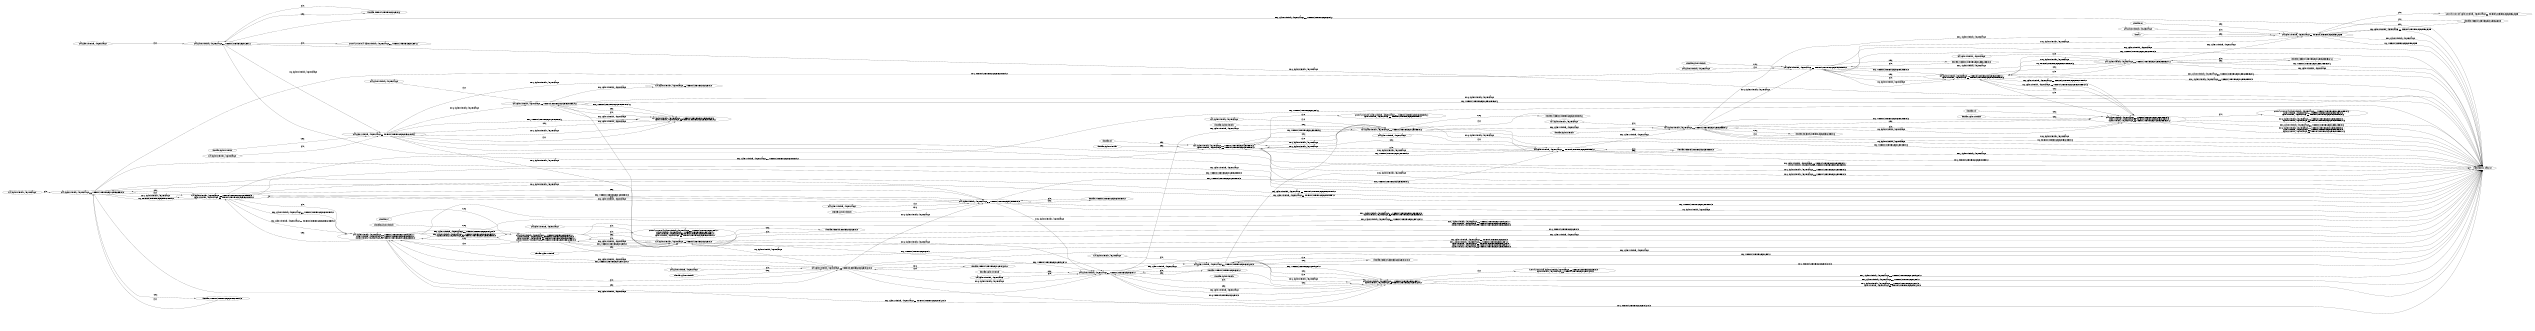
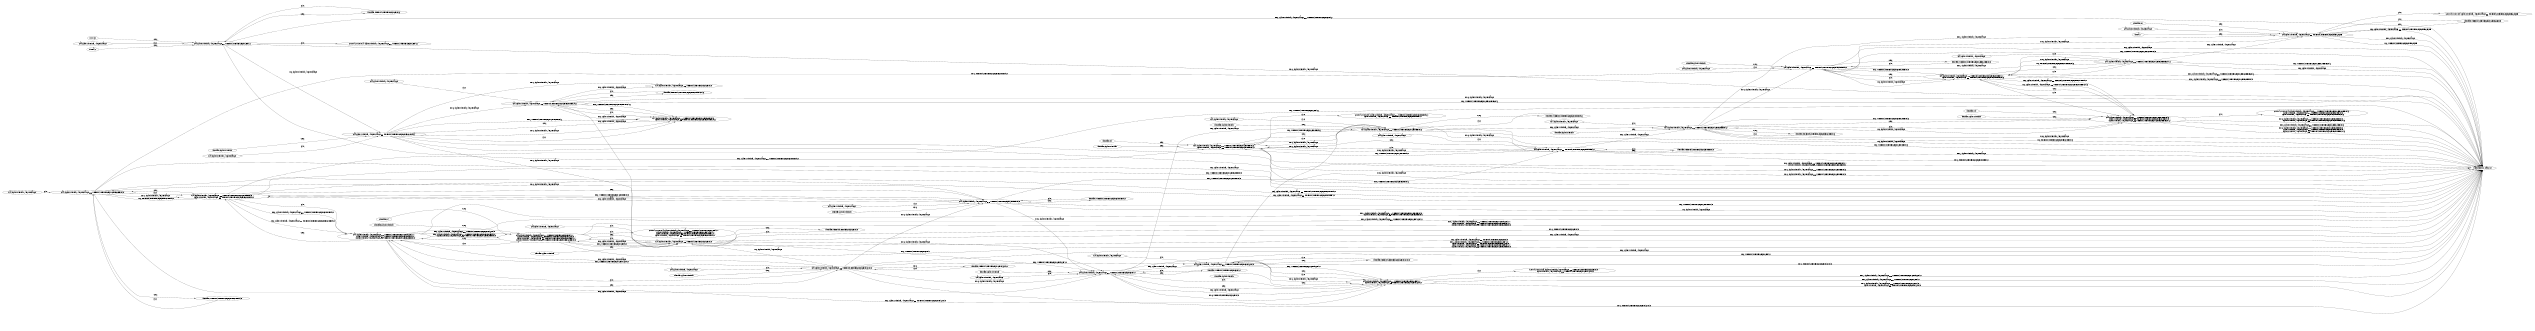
  digraph {
    rankdir=LR
    n1 [label="(Call,ciphersuite_info->key_exchange == MBEDTLS_KEY_EXCHANGE_ECDHE_PSK)"]
    n2 [label="(Call,ciphersuite_info->key_exchange == MBEDTLS_KEY_EXCHANGE_DHE_PSK ||\n        ciphersuite_info->key_exchange == MBEDTLS_KEY_EXCHANGE_ECDHE_PSK)"]
    n3 [label="(Call,ciphersuite_info->key_exchange == MBEDTLS_KEY_EXCHANGE_PSK)"]
    n4 [label="(Call,ciphersuite_info->key_exchange == MBEDTLS_KEY_EXCHANGE_ECDHE_PSK)"]
    n5 [label="(Identifier,MBEDTLS_KEY_EXCHANGE_ECDHE_PSK)"]
    n6 [label="(MethodReturn,static int)"]
    n7 [label="(Call,ciphersuite_info->key_exchange == MBEDTLS_KEY_EXCHANGE_DHE_PSK)"]
    n8 [label="(Call,ciphersuite_info->key_exchange == MBEDTLS_KEY_EXCHANGE_RSA_PSK ||\n        ciphersuite_info->key_exchange == MBEDTLS_KEY_EXCHANGE_DHE_PSK ||\n        ciphersuite_info->key_exchange == MBEDTLS_KEY_EXCHANGE_ECDHE_PSK)"]
    n9 [label="(Call,ciphersuite_info->key_exchange == MBEDTLS_KEY_EXCHANGE_DHE_RSA ||\n        ciphersuite_info->key_exchange == MBEDTLS_KEY_EXCHANGE_DHE_PSK)"]
    n10 [label="(Call,ciphersuite_info->key_exchange == MBEDTLS_KEY_EXCHANGE_RSA_PSK)"]
    n11 [label="(Call,ciphersuite_info->key_exchange == MBEDTLS_KEY_EXCHANGE_PSK ||\n        ciphersuite_info->key_exchange == MBEDTLS_KEY_EXCHANGE_RSA_PSK)"]
    n12 [label="(Call,ciphersuite_info->key_exchange == MBEDTLS_KEY_EXCHANGE_DHE_RSA)"]
    n13 [label="(Identifier,MBEDTLS_KEY_EXCHANGE_PSK)"]
    n14 [label="(Call,ciphersuite_info->key_exchange == MBEDTLS_KEY_EXCHANGE_ECJPAKE)"]
    n15 [label="(Call,ciphersuite_info->key_exchange == MBEDTLS_KEY_EXCHANGE_ECDHE_PSK ||\n        ciphersuite_info->key_exchange == MBEDTLS_KEY_EXCHANGE_ECDHE_ECDSA)"]
    n16 [label="(Call,ciphersuite_info->key_exchange == MBEDTLS_KEY_EXCHANGE_ECDHE_ECDSA)"]
    n17 [label="(Identifier,MBEDTLS_KEY_EXCHANGE_ECDHE_PSK)"]
    n18 [label="(Call,ciphersuite_info->key_exchange == MBEDTLS_KEY_EXCHANGE_DHE_PSK)"]
    n19 [label="(Identifier,MBEDTLS_KEY_EXCHANGE_DHE_PSK)"]
    n20 [label="(Call,ciphersuite_info->key_exchange == MBEDTLS_KEY_EXCHANGE_ECDHE_RSA)"]
    n21 [label="(Identifier,MBEDTLS_KEY_EXCHANGE_DHE_PSK)"]
    n22 [label="(Call,ciphersuite_info->key_exchange == MBEDTLS_KEY_EXCHANGE_RSA_PSK)"]
    n23 [label="(Identifier,MBEDTLS_KEY_EXCHANGE_RSA_PSK)"]
    n24 [label="(Call,ciphersuite_info->key_exchange == MBEDTLS_KEY_EXCHANGE_PSK ||\n        ciphersuite_info->key_exchange == MBEDTLS_KEY_EXCHANGE_RSA_PSK ||\n        ciphersuite_info->key_exchange == MBEDTLS_KEY_EXCHANGE_DHE_PSK ||\n        ciphersuite_info->key_exchange == MBEDTLS_KEY_EXCHANGE_ECDHE_PSK)"]
    n25 [label="(Identifier,MBEDTLS_KEY_EXCHANGE_RSA_PSK)"]
    n26 [label="(Call,ciphersuite_info->key_exchange == MBEDTLS_KEY_EXCHANGE_PSK)"]
    n27 [label="(Identifier,MBEDTLS_KEY_EXCHANGE_PSK)"]
    n28 [label="(ControlStructure,if( ciphersuite_info->key_exchange == MBEDTLS_KEY_EXCHANGE_PSK ||\n        ciphersuite_info->key_exchange == MBEDTLS_KEY_EXCHANGE_RSA_PSK ||\n        ciphersuite_info->key_exchange == MBEDTLS_KEY_EXCHANGE_DHE_PSK ||\n        ciphersuite_info->key_exchange == MBEDTLS_KEY_EXCHANGE_ECDHE_PSK ))"]
    n29 [label="(Call,ciphersuite_info->key_exchange == MBEDTLS_KEY_EXCHANGE_ECDH_RSA)"]
    n30 [label="(Call,ciphersuite_info->key_exchange == MBEDTLS_KEY_EXCHANGE_ECDH_ECDSA)"]
    n31 [label="(Call,ciphersuite_info->key_exchange == MBEDTLS_KEY_EXCHANGE_PSK)"]
    n32 [label="(Call,ciphersuite_info->key_exchange == MBEDTLS_KEY_EXCHANGE_ECDH_RSA ||\n        ciphersuite_info->key_exchange == MBEDTLS_KEY_EXCHANGE_ECDH_ECDSA)"]
+   n33 [label="(Identifier,MBEDTLS_KEY_EXCHANGE_ECDH_ECDSA)"]
    n34 [label="(Call,ciphersuite_info->key_exchange == MBEDTLS_KEY_EXCHANGE_RSA)"]
    n35 [label="(Identifier,MBEDTLS_KEY_EXCHANGE_RSA)"]
    n36 [label="(ControlStructure,if( ciphersuite_info->key_exchange == MBEDTLS_KEY_EXCHANGE_RSA ))"]
    n37 [label="(ControlStructure,if( ciphersuite_info->key_exchange == MBEDTLS_KEY_EXCHANGE_DHE_RSA ||\n        ciphersuite_info->key_exchange == MBEDTLS_KEY_EXCHANGE_DHE_PSK ))"]
    n38 [label="(ControlStructure,if( ciphersuite_info->key_exchange == MBEDTLS_KEY_EXCHANGE_PSK ||\n        ciphersuite_info->key_exchange == MBEDTLS_KEY_EXCHANGE_RSA_PSK ))"]
    n39 [label="(Identifier,MBEDTLS_KEY_EXCHANGE_DHE_RSA)"]
    n40 [label="(Call,ciphersuite_info->key_exchange == MBEDTLS_KEY_EXCHANGE_ECDHE_RSA ||\n        ciphersuite_info->key_exchange == MBEDTLS_KEY_EXCHANGE_ECDHE_PSK ||\n        ciphersuite_info->key_exchange == MBEDTLS_KEY_EXCHANGE_ECDHE_ECDSA)"]
    n41 [label="(Identifier,MBEDTLS_KEY_EXCHANGE_ECDHE_RSA)"]
    n42 [label="(ControlStructure,if( ciphersuite_info->key_exchange == MBEDTLS_KEY_EXCHANGE_ECDHE_RSA ||\n        ciphersuite_info->key_exchange == MBEDTLS_KEY_EXCHANGE_ECDHE_PSK ||\n        ciphersuite_info->key_exchange == MBEDTLS_KEY_EXCHANGE_ECDHE_ECDSA ))"]
    n43 [label="(ControlStructure,if( ciphersuite_info->key_exchange == MBEDTLS_KEY_EXCHANGE_ECJPAKE ))"]
    n44 [label="(Identifier,MBEDTLS_KEY_EXCHANGE_ECJPAKE)"]
-   n45 [label="(Identifier,MBEDTLS_KEY_EXCHANGE_ECDHE_ECDSA)"]
    n46 [label="(Call,ciphersuite_info->key_exchange)"]
    n47 [label="(Call,ciphersuite_info->key_exchange)"]
    n48 [label="(Call,ciphersuite_info->key_exchange)"]
    n49 [label="(Identifier,ciphersuite_info)"]
    n50 [label="(Identifier,ssl)"]
    n51 [label="(Identifier,ret)"]
    n52 [label="(Identifier,ciphersuite_info)"]
    n53 [label="(Identifier,ssl)"]
    n54 [label="(Identifier,ciphersuite_info)"]
    n55 [label="(Call,ciphersuite_info->key_exchange)"]
    n56 [label="(Identifier,ssl)"]
    n57 [label="(Identifier,ciphersuite_info)"]
    n58 [label="(Call,ciphersuite_info->key_exchange)"]
    n59 [label="(Call,ciphersuite_info->key_exchange)"]
    n60 [label="(Call,ciphersuite_info->key_exchange)"]
    n61 [label="(Identifier,ciphersuite_info)"]
    n62 [label="(Identifier,ciphersuite_info)"]
    n63 [label="(Identifier,ciphersuite_info)"]
    n64 [label="(Call,ciphersuite_info->key_exchange)"]
    n65 [label="(Call,ciphersuite_info->key_exchange)"]
    n66 [label="(Identifier,ciphersuite_info)"]
    n67 [label="(Identifier,ciphersuite_info)"]
    n68 [label="(Call,ciphersuite_info->key_exchange)"]
    n69 [label="(Identifier,ciphersuite_info)"]
+   n70 [label="(Literal,2)"]
    n71 [label="(Call,ciphersuite_info->key_exchange)"]
    n72 [label="(Call,ciphersuite_info->key_exchange)"]
    n73 [label="(Literal,1)"]
    n74 [label="(Call,ciphersuite_info->key_exchange)"]
    n75 [label="(Call,ciphersuite_info->key_exchange)"]
    n76 [label="(Identifier,ciphersuite_info)"]
    n77 [label="(Call,ciphersuite_info->key_exchange)"]
    n78 [label="(Identifier,ciphersuite_info)"]
+   1000150
    n1 -> n2 [label="AST: "]
    n1 -> n2 [label="DDG: ciphersuite_info->key_exchange"]
    n1 -> n2 [label="DDG: MBEDTLS_KEY_EXCHANGE_ECDHE_PSK"]
    n1 -> n3 [label="DDG: ciphersuite_info->key_exchange"]
    n1 -> n4 [label="DDG: MBEDTLS_KEY_EXCHANGE_ECDHE_PSK"]
    n1 -> n5 [label="CFG: "]
    n1 -> n6 [label="DDG: ciphersuite_info->key_exchange"]
    n1 -> n6 [label="DDG: MBEDTLS_KEY_EXCHANGE_ECDHE_PSK"]
    n2 -> n1 [label="CFG: "]
    n2 -> n6 [label="DDG: ciphersuite_info->key_exchange == MBEDTLS_KEY_EXCHANGE_ECDHE_PSK"]
    n2 -> n6 [label="DDG: ciphersuite_info->key_exchange == MBEDTLS_KEY_EXCHANGE_DHE_PSK"]
    n2 -> n7 [label="CFG: "]
    n2 -> n8 [label="AST: "]
    n2 -> n8 [label="DDG: ciphersuite_info->key_exchange == MBEDTLS_KEY_EXCHANGE_DHE_PSK"]
    n2 -> n8 [label="DDG: ciphersuite_info->key_exchange == MBEDTLS_KEY_EXCHANGE_ECDHE_PSK"]
    n2 -> n9 [label="DDG: ciphersuite_info->key_exchange == MBEDTLS_KEY_EXCHANGE_DHE_PSK"]
    n3 -> n6 [label="DDG: MBEDTLS_KEY_EXCHANGE_PSK"]
    n3 -> n10 [label="DDG: ciphersuite_info->key_exchange"]
    n3 -> n11 [label="AST: "]
    n3 -> n11 [label="DDG: ciphersuite_info->key_exchange"]
    n3 -> n11 [label="DDG: MBEDTLS_KEY_EXCHANGE_PSK"]
    n3 -> n12 [label="DDG: ciphersuite_info->key_exchange"]
    n3 -> n13 [label="CFG: "]
    n4 -> n6 [label="DDG: ciphersuite_info->key_exchange"]
    n4 -> n6 [label="DDG: MBEDTLS_KEY_EXCHANGE_ECDHE_PSK"]
    n4 -> n14 [label="DDG: ciphersuite_info->key_exchange"]
    n4 -> n15 [label="AST: "]
    n4 -> n15 [label="DDG: ciphersuite_info->key_exchange"]
    n4 -> n15 [label="DDG: MBEDTLS_KEY_EXCHANGE_ECDHE_PSK"]
    n4 -> n16 [label="DDG: ciphersuite_info->key_exchange"]
    n4 -> n17 [label="CFG: "]
    n5 -> n1 [label="AST: "]
    n7 -> n1 [label="DDG: ciphersuite_info->key_exchange"]
    n7 -> n2 [label="AST: "]
    n7 -> n2 [label="DDG: ciphersuite_info->key_exchange"]
    n7 -> n2 [label="DDG: MBEDTLS_KEY_EXCHANGE_DHE_PSK"]
    n7 -> n3 [label="DDG: ciphersuite_info->key_exchange"]
    n7 -> n6 [label="DDG: MBEDTLS_KEY_EXCHANGE_DHE_PSK"]
    n7 -> n6 [label="DDG: ciphersuite_info->key_exchange"]
    n7 -> n18 [label="DDG: MBEDTLS_KEY_EXCHANGE_DHE_PSK"]
    n7 -> n19 [label="CFG: "]
    n8 -> n2 [label="CFG: "]
    n8 -> n6 [label="DDG: ciphersuite_info->key_exchange == MBEDTLS_KEY_EXCHANGE_DHE_PSK ||\n        ciphersuite_info->key_exchange == MBEDTLS_KEY_EXCHANGE_ECDHE_PSK"]
    n8 -> n6 [label="DDG: ciphersuite_info->key_exchange == MBEDTLS_KEY_EXCHANGE_RSA_PSK"]
    n8 -> n11 [label="DDG: ciphersuite_info->key_exchange == MBEDTLS_KEY_EXCHANGE_RSA_PSK"]
    n8 -> n22 [label="CFG: "]
    n8 -> n24 [label="AST: "]
    n8 -> n24 [label="DDG: ciphersuite_info->key_exchange == MBEDTLS_KEY_EXCHANGE_RSA_PSK"]
    n8 -> n24 [label="DDG: ciphersuite_info->key_exchange == MBEDTLS_KEY_EXCHANGE_DHE_PSK ||\n        ciphersuite_info->key_exchange == MBEDTLS_KEY_EXCHANGE_ECDHE_PSK"]
    n9 -> n6 [label="DDG: ciphersuite_info->key_exchange == MBEDTLS_KEY_EXCHANGE_DHE_RSA ||\n        ciphersuite_info->key_exchange == MBEDTLS_KEY_EXCHANGE_DHE_PSK"]
    n9 -> n6 [label="DDG: ciphersuite_info->key_exchange == MBEDTLS_KEY_EXCHANGE_DHE_RSA"]
    n9 -> n6 [label="DDG: ciphersuite_info->key_exchange == MBEDTLS_KEY_EXCHANGE_DHE_PSK"]
    n9 -> n12 [label="CFG: "]
    n9 -> n18 [label="CFG: "]
    n9 -> n37 [label="AST: "]
    n10 -> n6 [label="DDG: MBEDTLS_KEY_EXCHANGE_RSA_PSK"]
    n10 -> n11 [label="AST: "]
    n10 -> n11 [label="DDG: ciphersuite_info->key_exchange"]
    n10 -> n11 [label="DDG: MBEDTLS_KEY_EXCHANGE_RSA_PSK"]
    n10 -> n12 [label="DDG: ciphersuite_info->key_exchange"]
    n10 -> n25 [label="CFG: "]
    n11 -> n3 [label="CFG: "]
    n11 -> n6 [label="DDG: ciphersuite_info->key_exchange == MBEDTLS_KEY_EXCHANGE_PSK ||\n        ciphersuite_info->key_exchange == MBEDTLS_KEY_EXCHANGE_RSA_PSK"]
    n11 -> n6 [label="DDG: ciphersuite_info->key_exchange == MBEDTLS_KEY_EXCHANGE_RSA_PSK"]
    n11 -> n6 [label="DDG: ciphersuite_info->key_exchange == MBEDTLS_KEY_EXCHANGE_PSK"]
    n11 -> n10 [label="CFG: "]
    n11 -> n38 [label="AST: "]
    n12 -> n6 [label="DDG: ciphersuite_info->key_exchange"]
    n12 -> n6 [label="DDG: MBEDTLS_KEY_EXCHANGE_DHE_RSA"]
    n12 -> n9 [label="AST: "]
    n12 -> n9 [label="DDG: ciphersuite_info->key_exchange"]
    n12 -> n9 [label="DDG: MBEDTLS_KEY_EXCHANGE_DHE_RSA"]
    n12 -> n18 [label="DDG: ciphersuite_info->key_exchange"]
    n12 -> n20 [label="DDG: ciphersuite_info->key_exchange"]
    n12 -> n39 [label="CFG: "]
    n13 -> n3 [label="AST: "]
    n14 -> n6 [label="DDG: ciphersuite_info->key_exchange"]
    n14 -> n6 [label="DDG: MBEDTLS_KEY_EXCHANGE_ECJPAKE"]
    n14 -> n6 [label="DDG: ciphersuite_info->key_exchange == MBEDTLS_KEY_EXCHANGE_ECJPAKE"]
    n14 -> n43 [label="AST: "]
    n14 -> n44 [label="CFG: "]
    n15 -> n4 [label="CFG: "]
    n15 -> n6 [label="DDG: ciphersuite_info->key_exchange == MBEDTLS_KEY_EXCHANGE_ECDHE_ECDSA"]
    n15 -> n6 [label="DDG: ciphersuite_info->key_exchange == MBEDTLS_KEY_EXCHANGE_ECDHE_PSK"]
    n15 -> n16 [label="CFG: "]
    n15 -> n40 [label="AST: "]
    n15 -> n40 [label="DDG: ciphersuite_info->key_exchange == MBEDTLS_KEY_EXCHANGE_ECDHE_PSK"]
    n15 -> n40 [label="DDG: ciphersuite_info->key_exchange == MBEDTLS_KEY_EXCHANGE_ECDHE_ECDSA"]
    n16 -> n6 [label="DDG: MBEDTLS_KEY_EXCHANGE_ECDHE_ECDSA"]
    n16 -> n6 [label="DDG: ciphersuite_info->key_exchange"]
    n16 -> n14 [label="DDG: ciphersuite_info->key_exchange"]
    n16 -> n15 [label="AST: "]
    n16 -> n15 [label="DDG: ciphersuite_info->key_exchange"]
    n16 -> n15 [label="DDG: MBEDTLS_KEY_EXCHANGE_ECDHE_ECDSA"]
-   n16 -> n45 [label="CFG: "]
    n17 -> n4 [label="AST: "]
    n18 -> n6 [label="DDG: ciphersuite_info->key_exchange"]
    n18 -> n6 [label="DDG: MBEDTLS_KEY_EXCHANGE_DHE_PSK"]
    n18 -> n9 [label="AST: "]
    n18 -> n9 [label="DDG: ciphersuite_info->key_exchange"]
    n18 -> n9 [label="DDG: MBEDTLS_KEY_EXCHANGE_DHE_PSK"]
    n18 -> n20 [label="DDG: ciphersuite_info->key_exchange"]
    n18 -> n21 [label="CFG: "]
    n19 -> n7 [label="AST: "]
    n20 -> n4 [label="DDG: ciphersuite_info->key_exchange"]
    n20 -> n6 [label="DDG: ciphersuite_info->key_exchange"]
    n20 -> n6 [label="DDG: MBEDTLS_KEY_EXCHANGE_ECDHE_RSA"]
    n20 -> n14 [label="DDG: ciphersuite_info->key_exchange"]
    n20 -> n40 [label="AST: "]
    n20 -> n40 [label="DDG: ciphersuite_info->key_exchange"]
    n20 -> n40 [label="DDG: MBEDTLS_KEY_EXCHANGE_ECDHE_RSA"]
    n20 -> n41 [label="CFG: "]
    n21 -> n18 [label="AST: "]
    n22 -> n3 [label="DDG: ciphersuite_info->key_exchange"]
    n22 -> n6 [label="DDG: MBEDTLS_KEY_EXCHANGE_RSA_PSK"]
    n22 -> n6 [label="DDG: ciphersuite_info->key_exchange"]
    n22 -> n7 [label="DDG: ciphersuite_info->key_exchange"]
    n22 -> n8 [label="AST: "]
    n22 -> n8 [label="DDG: ciphersuite_info->key_exchange"]
    n22 -> n8 [label="DDG: MBEDTLS_KEY_EXCHANGE_RSA_PSK"]
    n22 -> n10 [label="DDG: MBEDTLS_KEY_EXCHANGE_RSA_PSK"]
    n22 -> n23 [label="CFG: "]
    n23 -> n22 [label="AST: "]
    n24 -> n6 [label="DDG: ciphersuite_info->key_exchange == MBEDTLS_KEY_EXCHANGE_PSK"]
    n24 -> n6 [label="DDG: ciphersuite_info->key_exchange == MBEDTLS_KEY_EXCHANGE_PSK ||\n        ciphersuite_info->key_exchange == MBEDTLS_KEY_EXCHANGE_RSA_PSK ||\n        ciphersuite_info->key_exchange == MBEDTLS_KEY_EXCHANGE_DHE_PSK ||\n        ciphersuite_info->key_exchange == MBEDTLS_KEY_EXCHANGE_ECDHE_PSK"]
    n24 -> n6 [label="DDG: ciphersuite_info->key_exchange == MBEDTLS_KEY_EXCHANGE_RSA_PSK ||\n        ciphersuite_info->key_exchange == MBEDTLS_KEY_EXCHANGE_DHE_PSK ||\n        ciphersuite_info->key_exchange == MBEDTLS_KEY_EXCHANGE_ECDHE_PSK"]
    n24 -> n8 [label="CFG: "]
    n24 -> n26 [label="CFG: "]
    n24 -> n28 [label="AST: "]
    n25 -> n10 [label="AST: "]
    n26 -> n3 [label="DDG: ciphersuite_info->key_exchange"]
    n26 -> n3 [label="DDG: MBEDTLS_KEY_EXCHANGE_PSK"]
    n26 -> n6 [label="DDG: MBEDTLS_KEY_EXCHANGE_PSK"]
    n26 -> n6 [label="DDG: ciphersuite_info->key_exchange"]
    n26 -> n22 [label="DDG: ciphersuite_info->key_exchange"]
    n26 -> n24 [label="AST: "]
    n26 -> n24 [label="DDG: ciphersuite_info->key_exchange"]
    n26 -> n24 [label="DDG: MBEDTLS_KEY_EXCHANGE_PSK"]
    n26 -> n27 [label="CFG: "]
    n27 -> n26 [label="AST: "]
    n29 -> n6 [label="DDG: ciphersuite_info->key_exchange"]
    n29 -> n6 [label="DDG: MBEDTLS_KEY_EXCHANGE_ECDH_RSA"]
    n29 -> n26 [label="DDG: ciphersuite_info->key_exchange"]
    n29 -> n30 [label="DDG: ciphersuite_info->key_exchange"]
    n29 -> n31 [label="DDG: ciphersuite_info->key_exchange"]
    n29 -> n32 [label="AST: "]
    n29 -> n32 [label="DDG: ciphersuite_info->key_exchange"]
    n29 -> n32 [label="DDG: MBEDTLS_KEY_EXCHANGE_ECDH_RSA"]
    n30 -> n6 [label="DDG: MBEDTLS_KEY_EXCHANGE_ECDH_ECDSA"]
    n30 -> n6 [label="DDG: ciphersuite_info->key_exchange"]
    n30 -> n26 [label="DDG: ciphersuite_info->key_exchange"]
    n30 -> n31 [label="DDG: ciphersuite_info->key_exchange"]
    n30 -> n32 [label="AST: "]
    n30 -> n32 [label="DDG: ciphersuite_info->key_exchange"]
    n30 -> n32 [label="DDG: MBEDTLS_KEY_EXCHANGE_ECDH_ECDSA"]
+   n30 -> n33 [label="CFG: "]
    n32 -> n29 [label="CFG: "]
    n32 -> n30 [label="CFG: "]
+   n33 -> n30 [label="AST: "]
    n34 -> n6 [label="DDG: ciphersuite_info->key_exchange == MBEDTLS_KEY_EXCHANGE_RSA"]
    n34 -> n6 [label="DDG: ciphersuite_info->key_exchange"]
    n34 -> n6 [label="DDG: MBEDTLS_KEY_EXCHANGE_RSA"]
    n34 -> n29 [label="DDG: ciphersuite_info->key_exchange"]
    n34 -> n35 [label="CFG: "]
    n34 -> n36 [label="AST: "]
    n35 -> n34 [label="AST: "]
    n39 -> n12 [label="AST: "]
    n40 -> n6 [label="DDG: ciphersuite_info->key_exchange == MBEDTLS_KEY_EXCHANGE_ECDHE_PSK ||\n        ciphersuite_info->key_exchange == MBEDTLS_KEY_EXCHANGE_ECDHE_ECDSA"]
    n40 -> n6 [label="DDG: ciphersuite_info->key_exchange == MBEDTLS_KEY_EXCHANGE_ECDHE_RSA"]
    n40 -> n6 [label="DDG: ciphersuite_info->key_exchange == MBEDTLS_KEY_EXCHANGE_ECDHE_RSA ||\n        ciphersuite_info->key_exchange == MBEDTLS_KEY_EXCHANGE_ECDHE_PSK ||\n        ciphersuite_info->key_exchange == MBEDTLS_KEY_EXCHANGE_ECDHE_ECDSA"]
    n40 -> n15 [label="CFG: "]
    n40 -> n20 [label="CFG: "]
    n40 -> n42 [label="AST: "]
    n41 -> n20 [label="AST: "]
    n44 -> n14 [label="AST: "]
-   n45 -> n16 [label="AST: "]
    n46 -> n34 [label="AST: "]
    n47 -> n12 [label="AST: "]
    n48 -> n30 [label="AST: "]
    n49 -> n20 [label="CFG: "]
    n50 -> n40 [label="CFG: "]
    n51 -> n14 [label="CFG: "]
    n52 -> n26 [label="CFG: "]
    n53 -> n24 [label="CFG: "]
    n54 -> n3 [label="CFG: "]
    n55 -> n22 [label="AST: "]
    n56 -> n9 [label="CFG: "]
    n57 -> n4 [label="CFG: "]
    n58 -> n16 [label="AST: "]
    n59 -> n7 [label="AST: "]
    n60 -> n4 [label="AST: "]
    n61 -> n12 [label="CFG: "]
    n62 -> n7 [label="CFG: "]
    n63 -> n22 [label="CFG: "]
    n64 -> n20 [label="AST: "]
    n65 -> n26 [label="AST: "]
    n66 -> n29 [label="CFG: "]
    n67 -> n11 [label="CFG: "]
    n68 -> n18 [label="AST: "]
    n69 -> n9 [label="CFG: "]
+   n70 -> n34 [label="CFG: "]
    n71 -> n10 [label="AST: "]
    n72 -> n14 [label="AST: "]
    n73 -> n14 [label="CFG: "]
    n74 -> n3 [label="AST: "]
    n75 -> n29 [label="AST: "]
    n76 -> n40 [label="CFG: "]
    n77 -> n1 [label="AST: "]
    n78 -> n24 [label="CFG: "]
+   1000150 -> n34 [label="CFG: "]
  }
